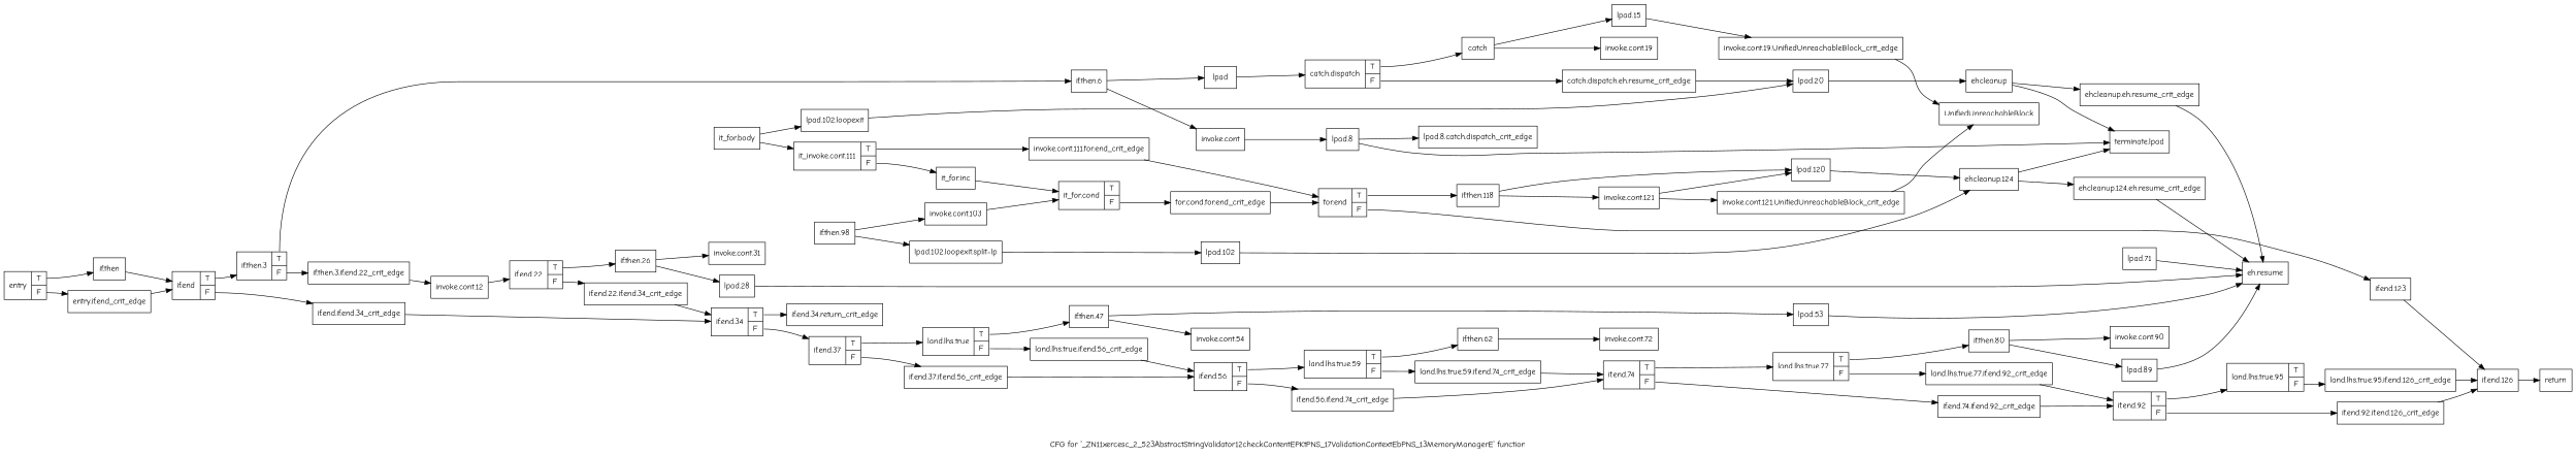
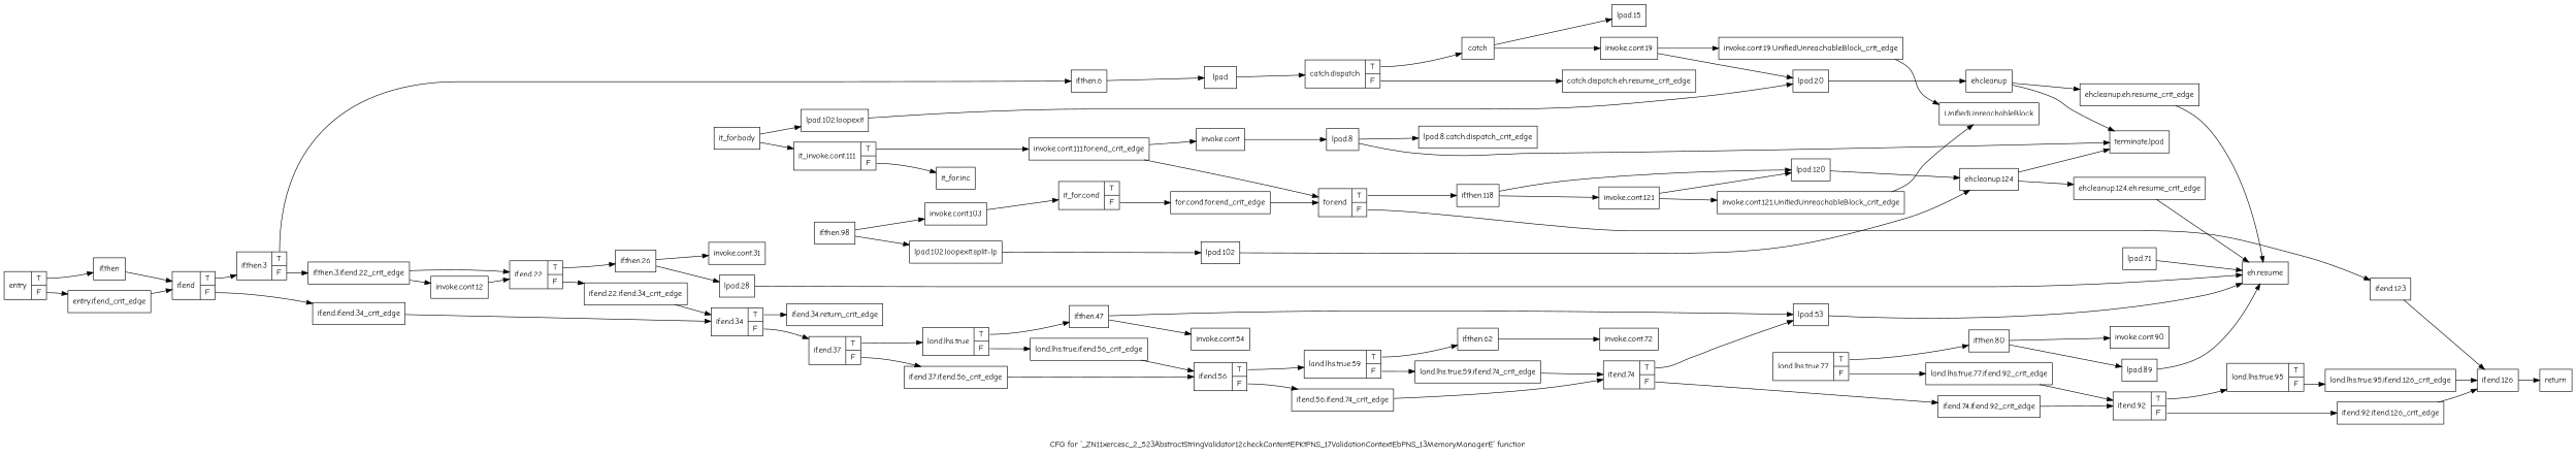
  digraph {
    fontname="Comic Neue"
    label="CFG for '_ZN11xercesc_2_523AbstractStringValidator12checkContentEPKtPNS_17ValidationContextEbPNS_13MemoryManagerE' function"
    rankdir=LR
    node [fontname="Comic Neue" shape=record]
    edge [fontname="Comic Neue"]
    n1 [label="{entry|{<s0>T|<s1>F}}"]
    n2 [label="{if.then}"]
    n3 [label="{entry.if.end_crit_edge}"]
    n4 [label="{if.end|{<s0>T|<s1>F}}"]
    n5 [label="{if.then.3|{<s0>T|<s1>F}}"]
    n6 [label="{if.end.if.end.34_crit_edge}"]
    n7 [label="{if.then.6}"]
    n8 [label="{if.then.3.if.end.22_crit_edge}"]
    n9 [label="{if.end.34|{<s0>T|<s1>F}}"]
    n10 [label="{invoke.cont}"]
    n11 [label="{lpad}"]
    n12 [label="{if.end.22|{<s0>T|<s1>F}}"]
    n13 [label="{invoke.cont.12}"]
    n14 [label="{if.end.34.return_crit_edge}"]
    n15 [label="{if.end.37|{<s0>T|<s1>F}}"]
    n16 [label="{land.lhs.true|{<s0>T|<s1>F}}"]
    n17 [label="{if.end.37.if.end.56_crit_edge}"]
    n18 [label="{lpad.8}"]
    n19 [label="{catch.dispatch|{<s0>T|<s1>F}}"]
    n20 [label="{if.then.26}"]
    n21 [label="{if.end.22.if.end.34_crit_edge}"]
    n22 [label="{invoke.cont.31}"]
    n23 [label="{lpad.28}"]
    n24 [label="{lpad.8.catch.dispatch_crit_edge}"]
    n25 [label="{terminate.lpad}"]
    n26 [label="{catch}"]
    n27 [label="{catch.dispatch.eh.resume_crit_edge}"]
    n28 [label="{invoke.cont.19}"]
    n29 [label="{lpad.15}"]
    n30 [label="{invoke.cont.19.UnifiedUnreachableBlock_crit_edge}"]
    n31 [label="{lpad.20}"]
    n32 [label="{eh.resume}"]
    n33 [label="{UnifiedUnreachableBlock}"]
    n34 [label="{ehcleanup}"]
    n35 [label="{ehcleanup.eh.resume_crit_edge}"]
    n36 [label="{return}"]
    n37 [label="{if.then.47}"]
    n38 [label="{land.lhs.true.if.end.56_crit_edge}"]
    n39 [label="{if.end.56|{<s0>T|<s1>F}}"]
    n40 [label="{invoke.cont.54}"]
    n41 [label="{lpad.53}"]
    n42 [label="{land.lhs.true.59|{<s0>T|<s1>F}}"]
    n43 [label="{if.end.56.if.end.74_crit_edge}"]
    n44 [label="{if.then.62}"]
    n45 [label="{land.lhs.true.59.if.end.74_crit_edge}"]
    n46 [label="{if.end.74|{<s0>T|<s1>F}}"]
    n47 [label="{invoke.cont.72}"]
    n48 [label="{land.lhs.true.77|{<s0>T|<s1>F}}"]
    n49 [label="{if.end.74.if.end.92_crit_edge}"]
    n50 [label="{if.then.80}"]
    n51 [label="{land.lhs.true.77.if.end.92_crit_edge}"]
    n52 [label="{if.end.92|{<s0>T|<s1>F}}"]
    n53 [label="{lpad.71}"]
    n54 [label="{invoke.cont.90}"]
    n55 [label="{lpad.89}"]
    n56 [label="{land.lhs.true.95|{<s0>T|<s1>F}}"]
    n57 [label="{if.end.92.if.end.126_crit_edge}"]
    n58 [label="{land.lhs.true.95.if.end.126_crit_edge}"]
    n59 [label="{if.end.126}"]
    n60 [label="{if.then.98}"]
    n61 [label="{invoke.cont.103}"]
    n62 [label="{lpad.102.loopexit.split-lp}"]
    n63 [label="{it_for.cond|{<s0>T|<s1>F}}"]
    n64 [label="{lpad.102}"]
    n65 [label="{for.cond.for.end_crit_edge}"]
    n66 [label="{ehcleanup.124}"]
    n67 [label="{it_for.body}"]
    n68 [label="{it_invoke.cont.111|{<s0>T|<s1>F}}"]
    n69 [label="{lpad.102.loopexit}"]
    n70 [label="{for.end|{<s0>T|<s1>F}}"]
    n71 [label="{invoke.cont.111.for.end_crit_edge}"]
    n72 [label="{it_for.inc}"]
    n73 [label="{if.then.118}"]
    n74 [label="{if.end.123}"]
    n75 [label="{invoke.cont.121}"]
    n76 [label="{lpad.120}"]
    n77 [label="{ehcleanup.124.eh.resume_crit_edge}"]
    n78 [label="{invoke.cont.121.UnifiedUnreachableBlock_crit_edge}"]
    n1 -> n2 [tailport=s0]
    n1 -> n3 [tailport=s1]
    n2 -> n4
    n3 -> n4
    n4 -> n5 [tailport=s0]
    n4 -> n6 [tailport=s1]
    n5 -> n7 [tailport=s0]
    n5 -> n8 [tailport=s1]
    n6 -> n9
-   n7 -> n10
+   n71 -> n10
    n7 -> n11
+   n8 -> n12
    n8 -> n13
    n9 -> n14 [tailport=s0]
    n9 -> n15 [tailport=s1]
    n10 -> n18
    n11 -> n19
    n12 -> n20 [tailport=s0]
    n12 -> n21 [tailport=s1]
    n13 -> n12
    n15 -> n16 [tailport=s0]
    n15 -> n17 [tailport=s1]
    n16 -> n37 [tailport=s0]
    n16 -> n38 [tailport=s1]
    n17 -> n39
    n18 -> n24
    n18 -> n25
    n19 -> n26 [tailport=s0]
    n19 -> n27 [tailport=s1]
    n20 -> n22
    n20 -> n23
    n21 -> n9
    n23 -> n32
    n26 -> n28
    n26 -> n29
-   n29 -> n30
-   n27 -> n31
+   n28 -> n30
+   n28 -> n31
    n30 -> n33
    n31 -> n34
    n34 -> n25
    n34 -> n35
    n35 -> n32
    n37 -> n40
    n37 -> n41
    n38 -> n39
    n39 -> n42 [tailport=s0]
    n39 -> n43 [tailport=s1]
    n41 -> n32
    n42 -> n44 [tailport=s0]
    n42 -> n45 [tailport=s1]
    n43 -> n46
    n44 -> n47
    n45 -> n46
-   n46 -> n48 [tailport=s0]
+   n46 -> n41 [tailport=s0]
    n46 -> n49 [tailport=s1]
    n48 -> n50 [tailport=s0]
    n48 -> n51 [tailport=s1]
    n49 -> n52
    n50 -> n54
    n50 -> n55
    n51 -> n52
    n52 -> n56 [tailport=s0]
    n52 -> n57 [tailport=s1]
    n53 -> n32
    n55 -> n32
    n56 -> n58 [tailport=s1]
    n57 -> n59
    n58 -> n59
    n59 -> n36
    n60 -> n61
    n60 -> n62
    n61 -> n63
    n62 -> n64
    n63 -> n65 [tailport=s1]
    n64 -> n66
    n65 -> n70
    n66 -> n25
    n66 -> n77
    n67 -> n68
    n67 -> n69
    n68 -> n71 [tailport=s0]
    n68 -> n72 [tailport=s1]
    n69 -> n31
    n70 -> n73 [tailport=s0]
    n70 -> n74 [tailport=s1]
    n71 -> n70
-   n72 -> n63
    n73 -> n75
    n73 -> n76
    n74 -> n59
    n75 -> n76
    n75 -> n78
    n76 -> n66
    n77 -> n32
    n78 -> n33
  }
